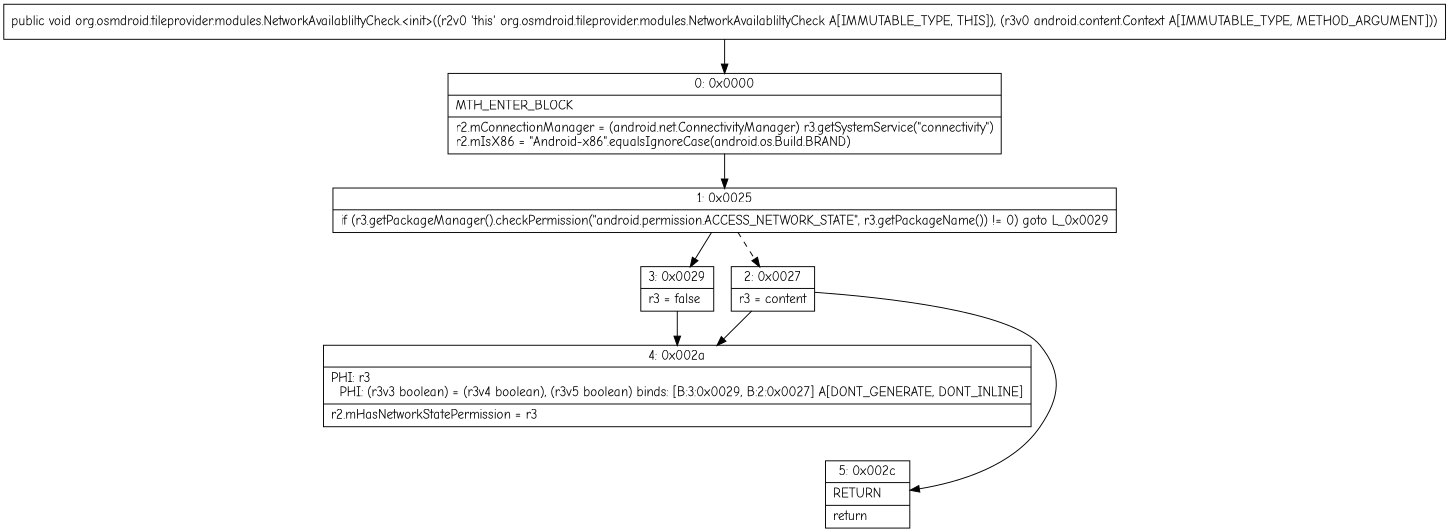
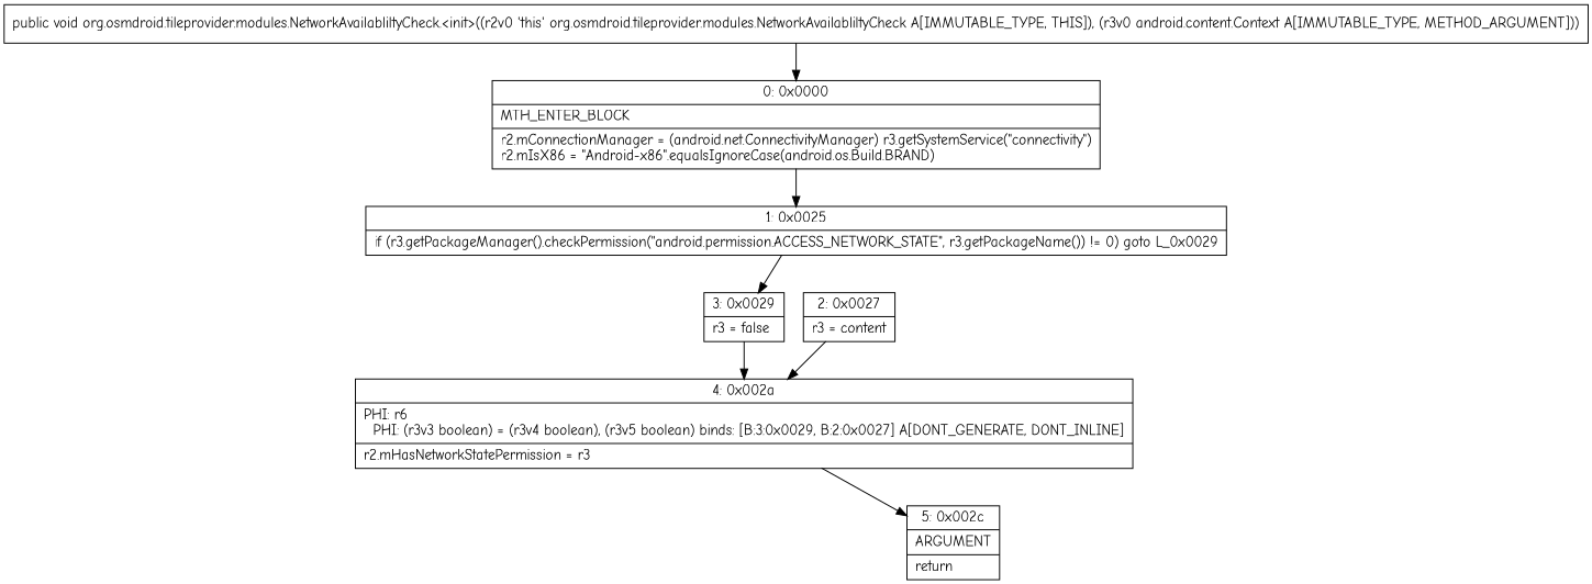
  digraph {
    fontname="Comic Neue"
    node [fontname="Comic Neue" shape=record]
    edge [fontname="Comic Neue"]
    n1 [label="{0\:\ 0x0000|MTH_ENTER_BLOCK\l|r2.mConnectionManager = (android.net.ConnectivityManager) r3.getSystemService(\"connectivity\")\lr2.mIsX86 = \"Android\-x86\".equalsIgnoreCase(android.os.Build.BRAND)\l}"]
    n2 [label="{1\:\ 0x0025|if (r3.getPackageManager().checkPermission(\"android.permission.ACCESS_NETWORK_STATE\", r3.getPackageName()) != 0) goto L_0x0029\l}"]
    n3 [label="{2\:\ 0x0027|r3 = content\l}"]
    n4 [label="{3\:\ 0x0029|r3 = false\l}"]
-   n5 [label="{4\:\ 0x002a|PHI: r3 \l  PHI: (r3v3 boolean) = (r3v4 boolean), (r3v5 boolean) binds: [B:3:0x0029, B:2:0x0027] A[DONT_GENERATE, DONT_INLINE]\l|r2.mHasNetworkStatePermission = r3\l}"]
-   n6 [label="{5\:\ 0x002c|RETURN\l|return\l}"]
+   n5 [label="{4\:\ 0x002a|PHI: r6 \l  PHI: (r3v3 boolean) = (r3v4 boolean), (r3v5 boolean) binds: [B:3:0x0029, B:2:0x0027] A[DONT_GENERATE, DONT_INLINE]\l|r2.mHasNetworkStatePermission = r3\l}"]
+   n6 [label="{5\:\ 0x002c|ARGUMENT\l|return\l}"]
    n7 [label="{public void org.osmdroid.tileprovider.modules.NetworkAvailabliltyCheck.\<init\>((r2v0 'this' org.osmdroid.tileprovider.modules.NetworkAvailabliltyCheck A[IMMUTABLE_TYPE, THIS]), (r3v0 android.content.Context A[IMMUTABLE_TYPE, METHOD_ARGUMENT])) }"]
    n1 -> n2
-   n2 -> n3 [style=dashed]
    n2 -> n4
    n3 -> n5
    n4 -> n5
-   n3 -> n6
+   n5 -> n6
    n7 -> n1
  }
